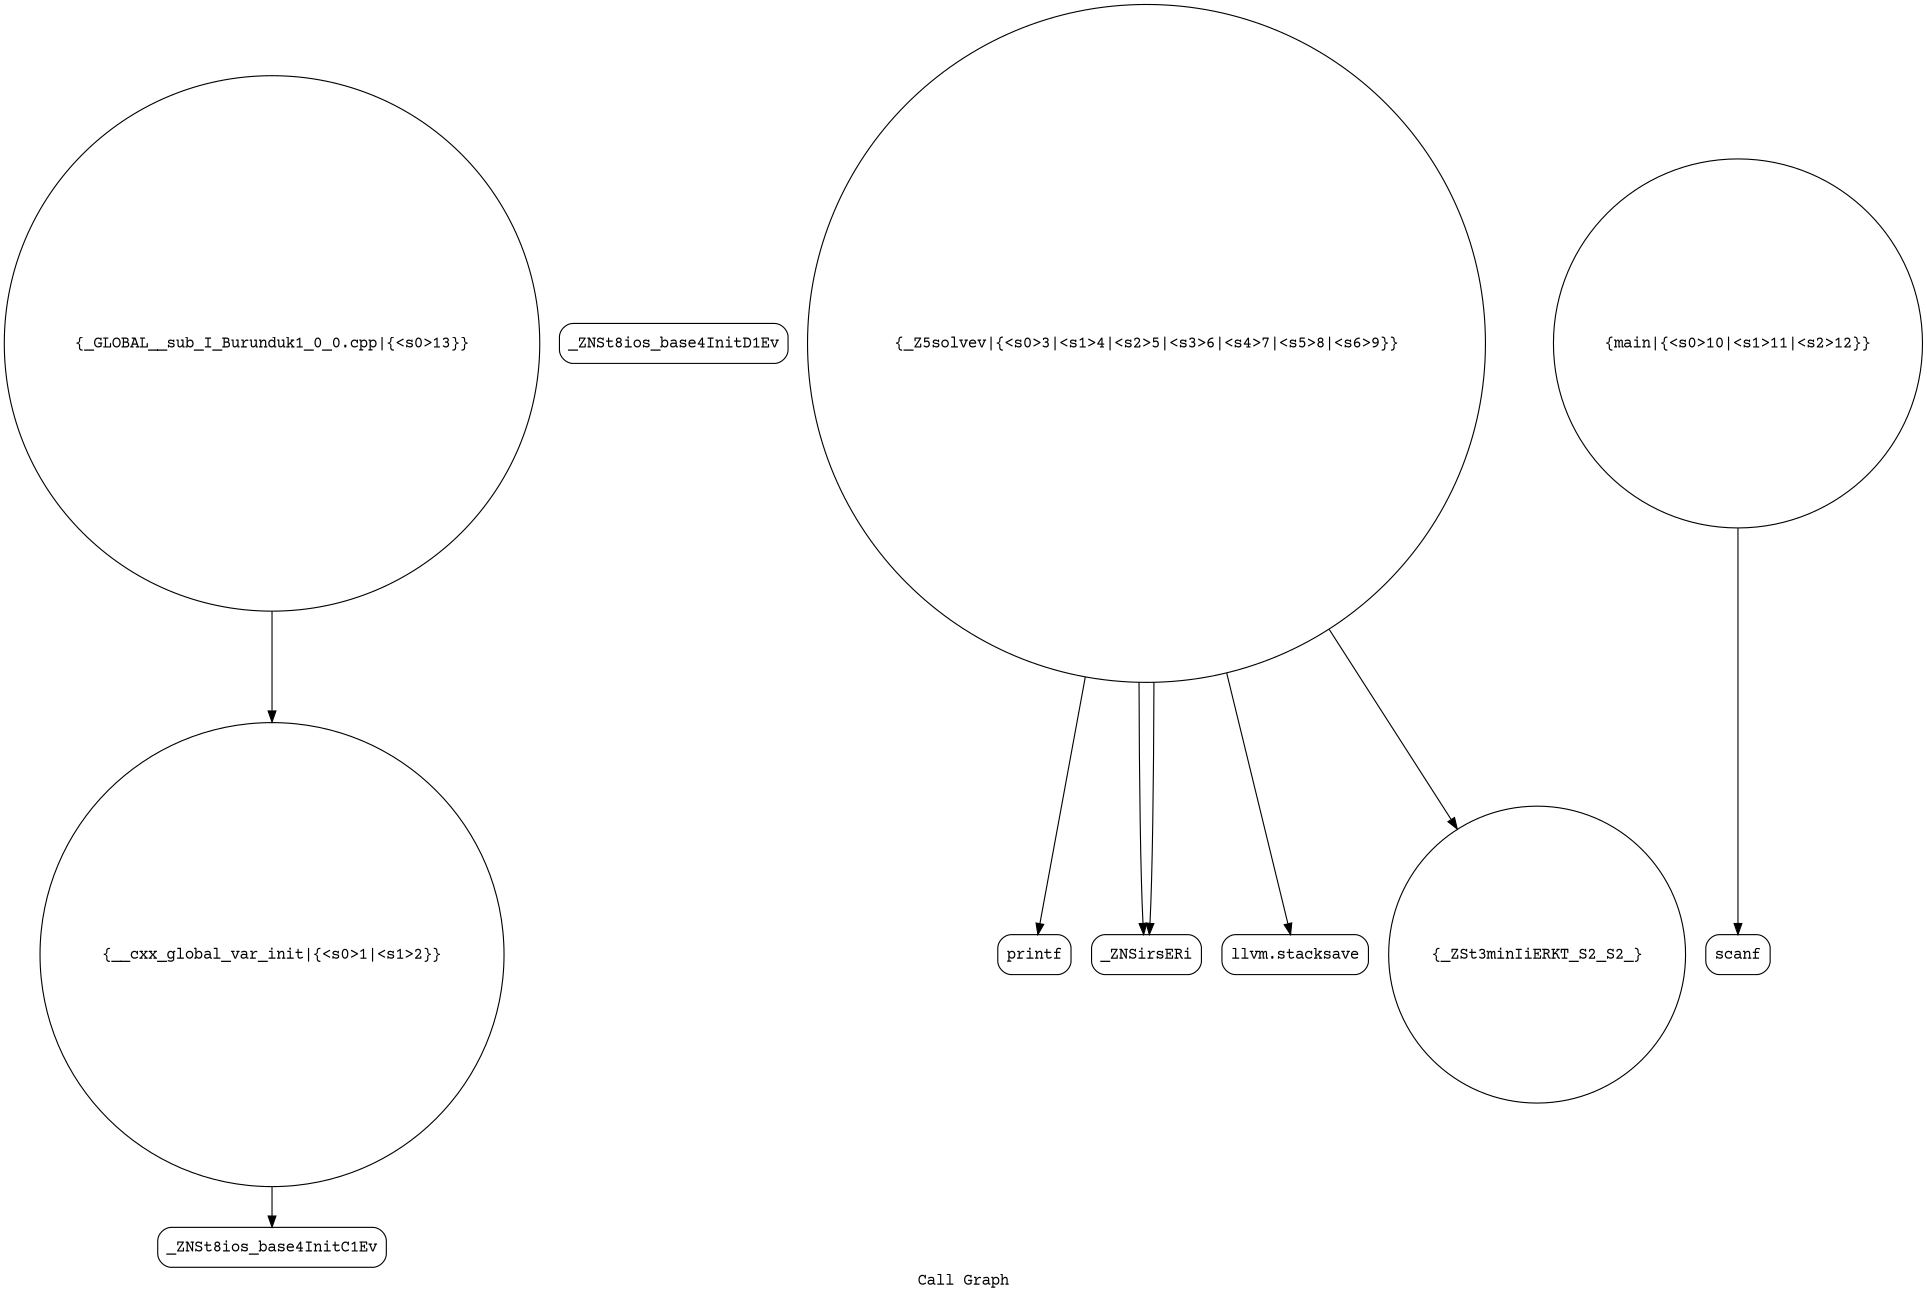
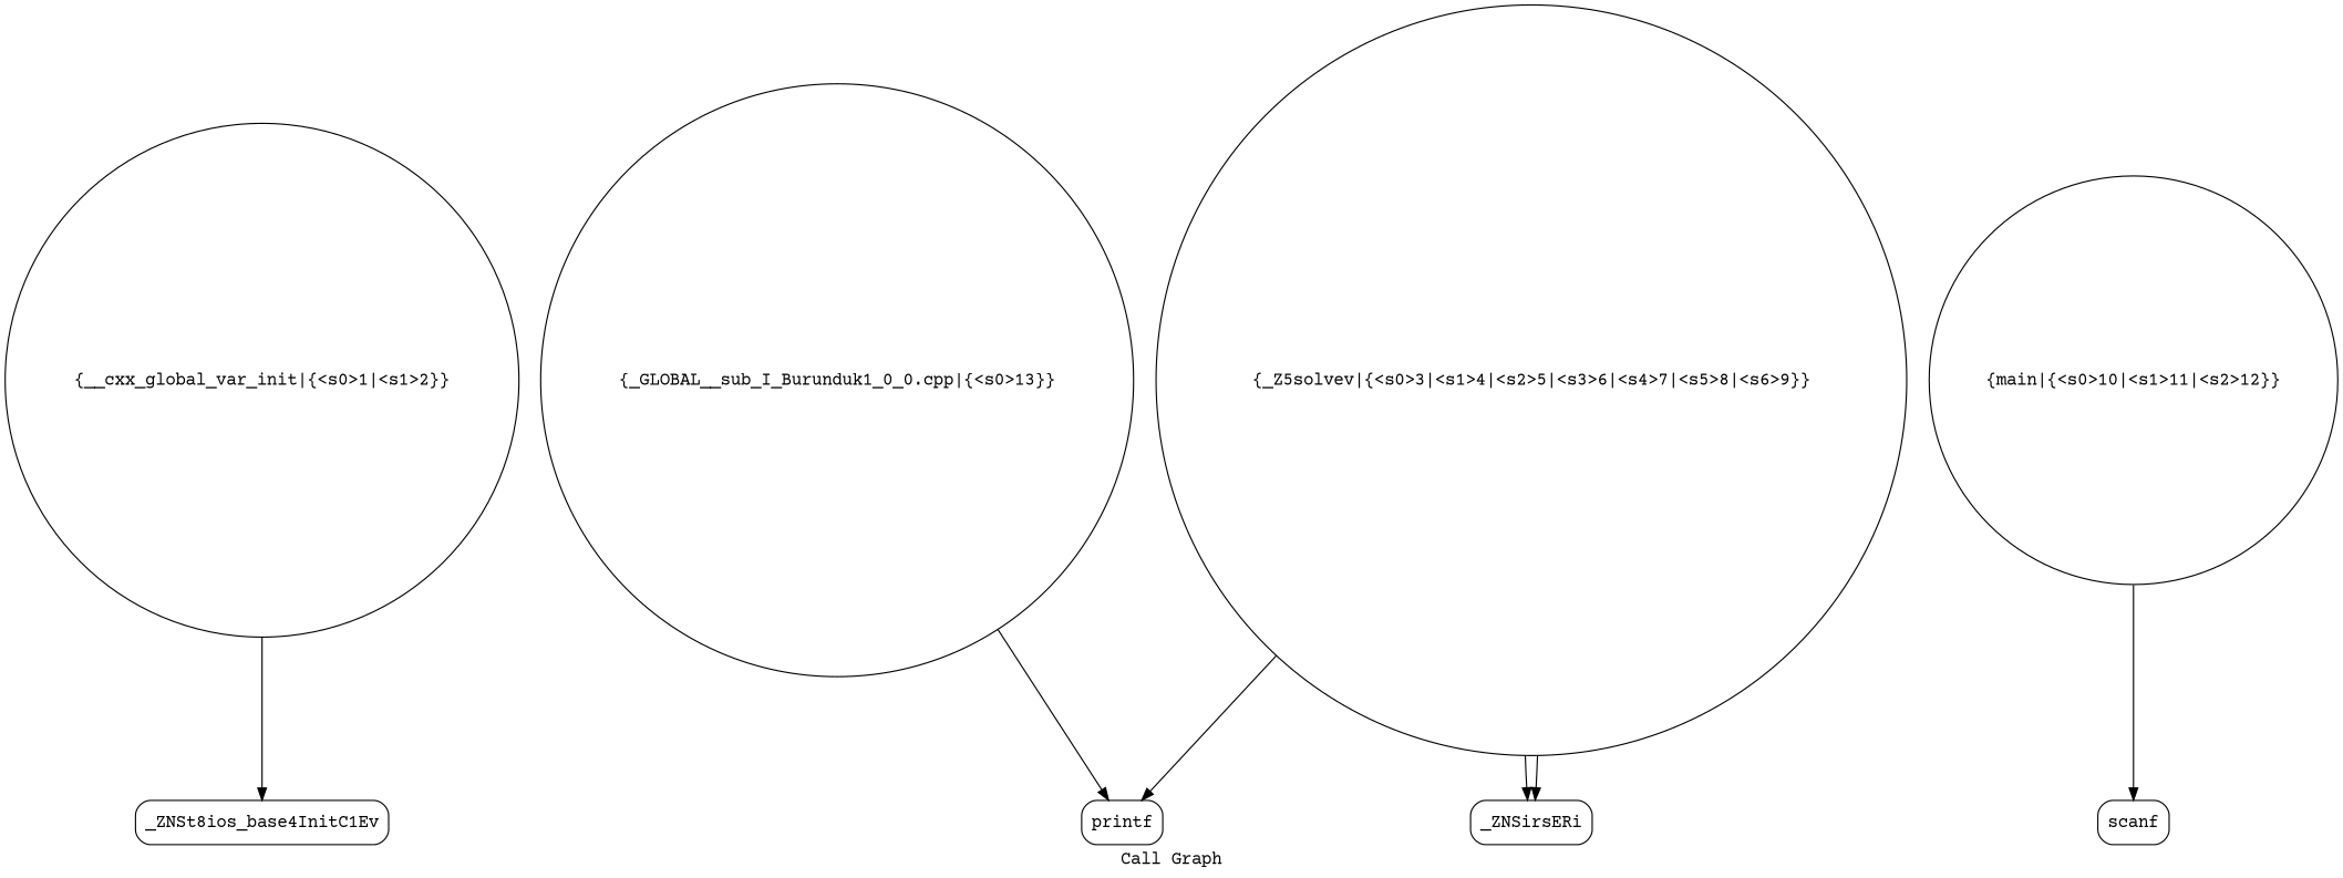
  digraph {
    fontname="Courier Prime"
    label="Call Graph"
    node [fontname="Courier Prime" shape=Mrecord]
    edge [color=black fontname="Courier Prime" tailport=s0]
    n1 [label="{__cxx_global_var_init|{<s0>1|<s1>2}}" shape=circle]
    n2 [label="{_ZNSt8ios_base4InitC1Ev}"]
-   n3 [label="{_ZNSt8ios_base4InitD1Ev}"]
    n4 [label="{printf}"]
    n5 [label="{_Z5solvev|{<s0>3|<s1>4|<s2>5|<s3>6|<s4>7|<s5>8|<s6>9}}" shape=circle]
    n6 [label="{_ZNSirsERi}"]
-   n7 [label="{llvm.stacksave}"]
-   n8 [label="{_ZSt3minIiERKT_S2_S2_}" shape=circle]
    n9 [label="{main|{<s0>10|<s1>11|<s2>12}}" shape=circle]
    n10 [label="{scanf}"]
    n11 [label="{_GLOBAL__sub_I_Burunduk1_0_0.cpp|{<s0>13}}" shape=circle]
    n1 -> n2
    n5 -> n4 [tailport=s5]
    n5 -> n6
    n5 -> n6 [tailport=s2]
-   n5 -> n7 [tailport=s1]
-   n5 -> n8 [tailport=s4]
    n9 -> n10
-   n11 -> n1
+   n11 -> n4
  }
